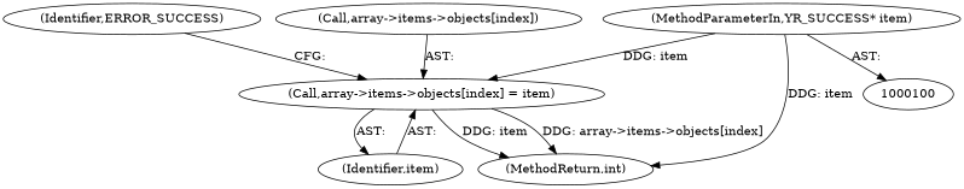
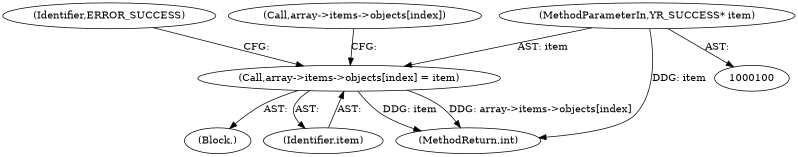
  digraph {
    n1 [label="(Call,array->items->objects[index] = item)"]
+   n2 [label="(Block,)"]
    n3 [label="(Identifier,item)"]
    n4 [label="(MethodReturn,int)"]
    n5 [label="(MethodParameterIn,YR_SUCCESS* item)"]
    1000100
    n7 [label="(Identifier,ERROR_SUCCESS)"]
    n8 [label="(Call,array->items->objects[index])"]
+   n1 -> n2 [label="AST: "]
    n1 -> n3 [label="AST: "]
    n1 -> n4 [label="DDG: item"]
    n1 -> n4 [label="DDG: array->items->objects[index]"]
    n3 -> n1 [label="AST: "]
-   n5 -> n1 [label="DDG: item"]
+   n5 -> n1 [label="AST: item"]
    n5 -> n4 [label="DDG: item"]
    n5 -> 1000100 [label="AST: "]
    n7 -> n1 [label="CFG: "]
-   n8 -> n1 [label="AST: "]
+   n8 -> n1 [label="CFG: "]
  }
